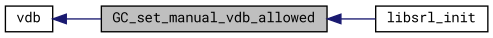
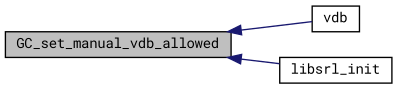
  digraph {
    fontname="Roboto Mono"
    rankdir=LR
    node [color=black fillcolor=white fontname="Roboto Mono" fontsize=10 shape=record style=filled]
    edge [color=midnightblue dir=back fontname="Roboto Mono" fontsize=10 labelfontname=Helvetica labelfontsize=10 style=solid]
    n1 [fillcolor=grey75 fontcolor=black height=0.2 label=GC_set_manual_vdb_allowed width=0.4]
    n2 [height=0.2 label=vdb width=0.4]
    n3 [height=0.2 label=libsrl_init width=0.4]
-   n2 -> n1
+   n1 -> n2
    n1 -> n3
  }
